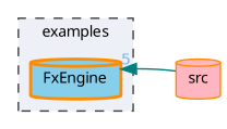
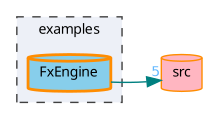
  digraph {
    compound=true
    rankdir=LR
    fontname="Noto Sans"
    node [color=darkorange fontname="Noto Sans" fontsize=10 shape=cylinder]
    n1 [fillcolor=skyblue height=0.2 label=FxEngine style="filled,bold" width=0.4]
    n2 [fillcolor=lightpink height=0.2 label=src style=filled width=0.4]
    subgraph cluster_1 {
      bgcolor="#edf0f7"
      fontsize=10
      label=examples
      pencolor=grey25
      style="filled,dashed"
      n1
    }
-   n2 -> n1 [color=teal fontcolor=steelblue1 fontname="Noto Sans" fontsize=10 headlabel=5 labeldistance=1.5 labelfontname=Helvetica labelfontsize=10]
+   n1 -> n2 [color=teal fontcolor=steelblue1 fontname="Noto Sans" fontsize=10 headlabel=5 labeldistance=1.5 labelfontname=Helvetica labelfontsize=10]
  }
